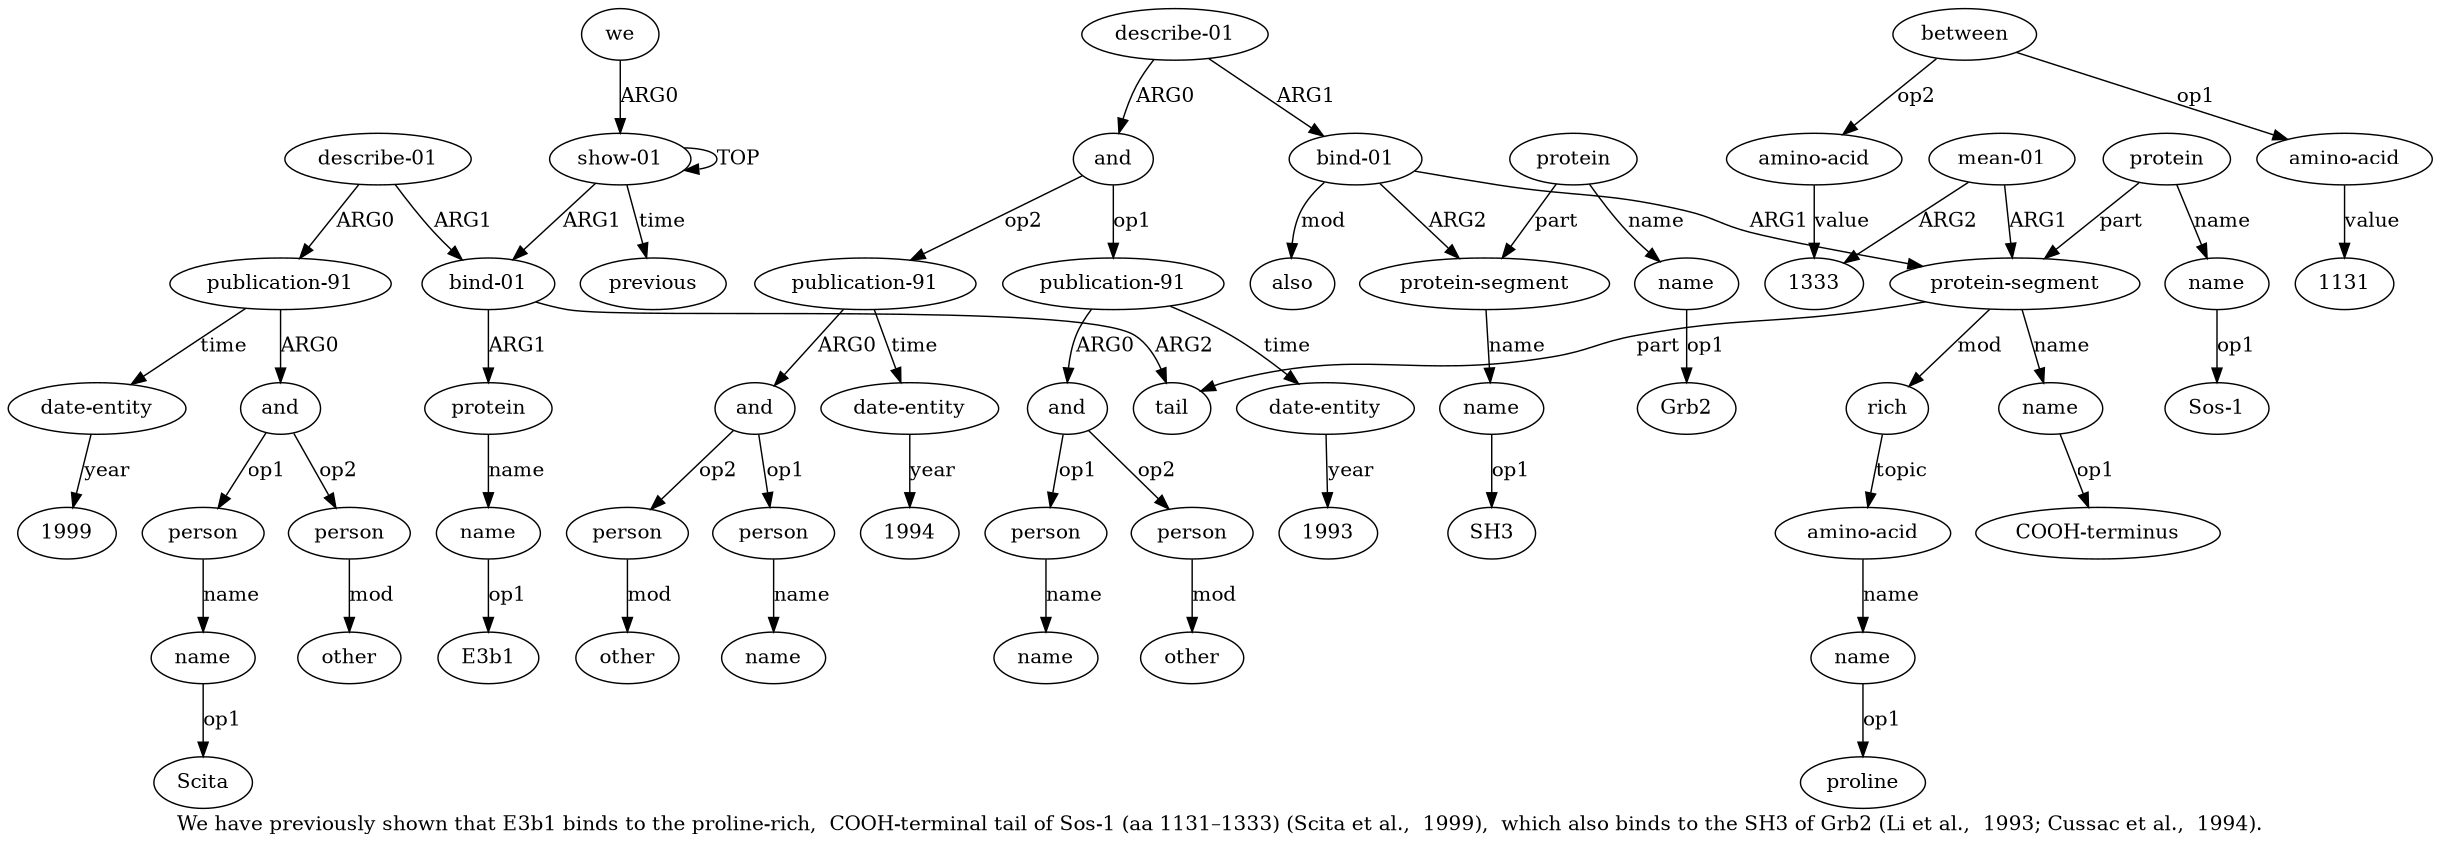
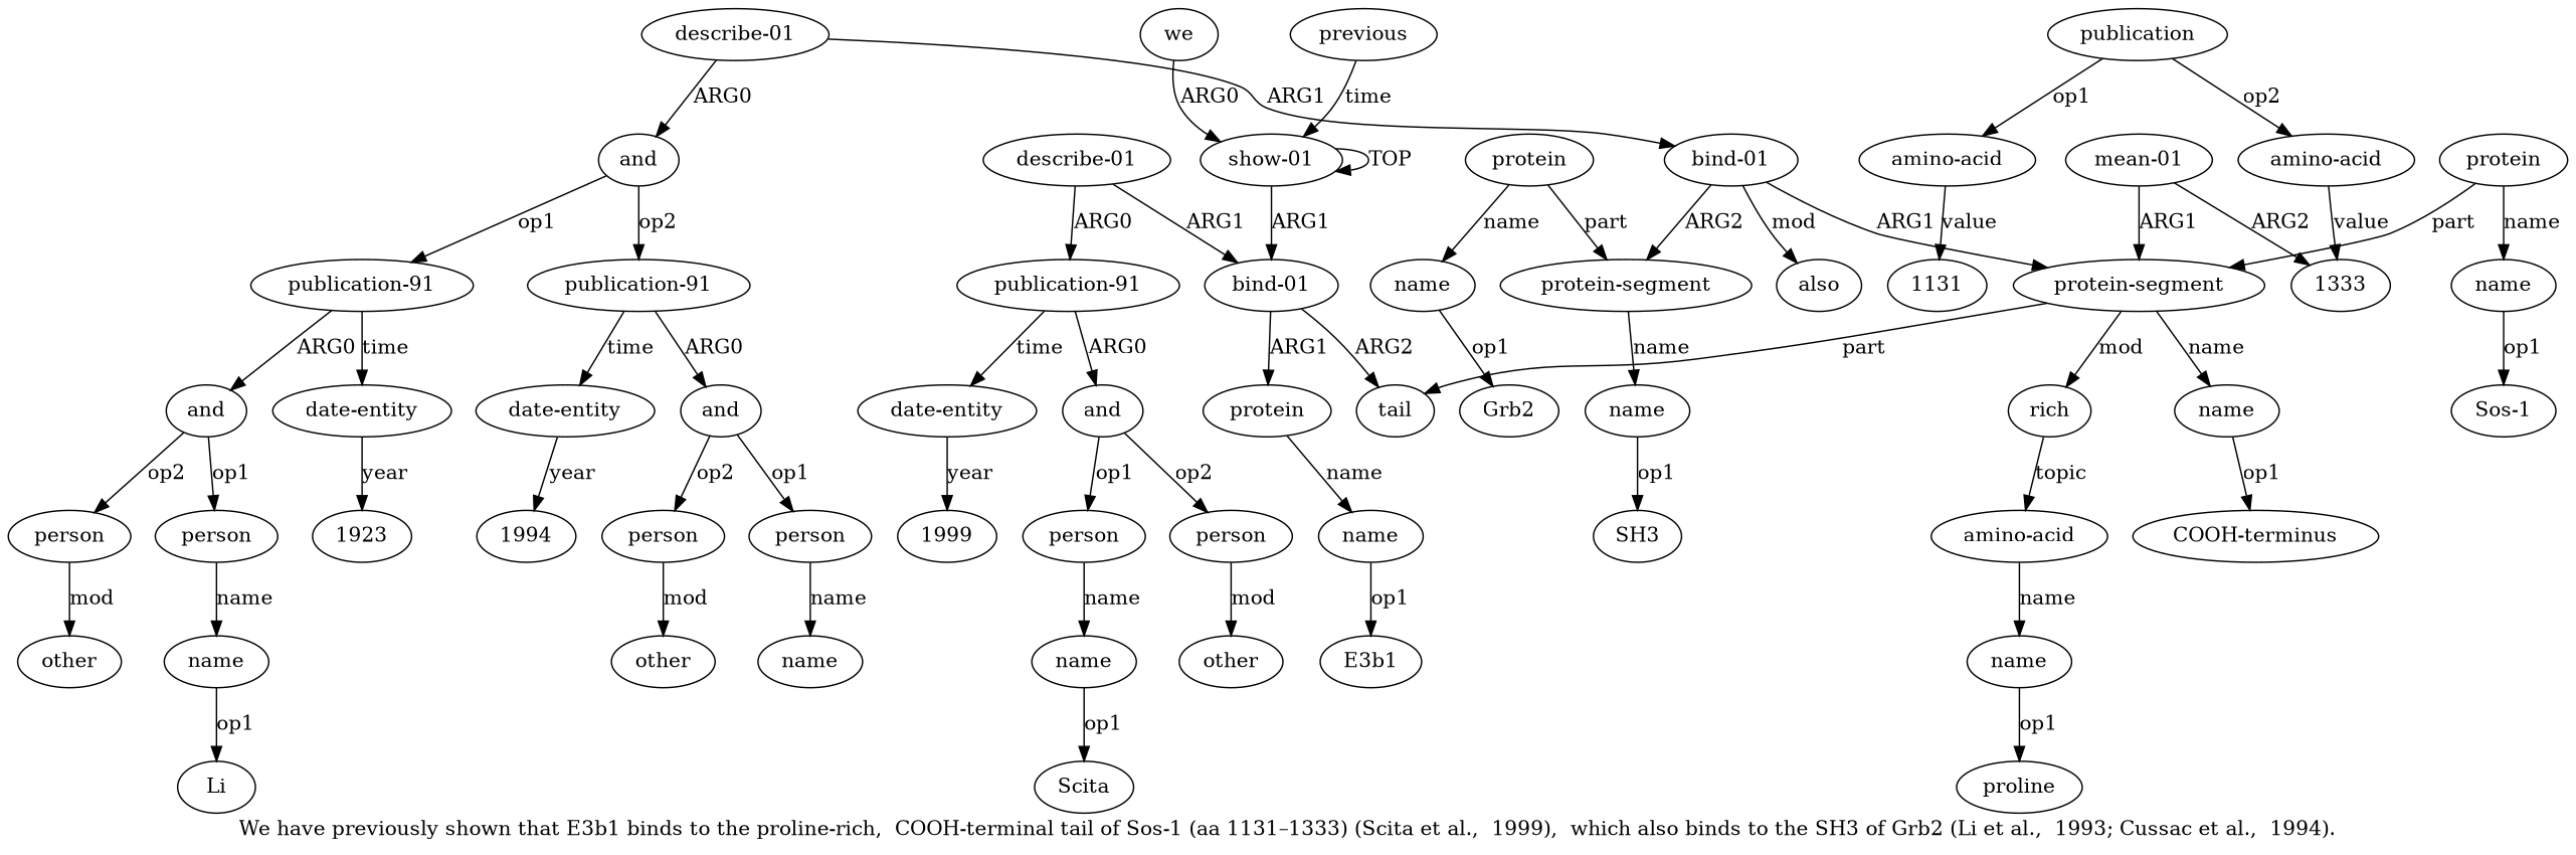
  digraph {
    label="We have previously shown that E3b1 binds to the proline-rich,  COOH-terminal tail of Sos-1 (aa 1131–1333) (Scita et al.,  1999),  which also binds to the SH3 of Grb2 (Li et al.,  1993; Cussac et al.,  1994)."
    node [color=black gold_ind=-1 gold_label=name test_ind=-1 test_label=name]
    edge [color=black gold_label=op1 test_label=op1]
    n1 [gold_ind=20 gold_label=and label=and test_ind=20 test_label=and]
    n2 [gold_ind=21 gold_label="publication-91" label="publication-91" test_ind=21 test_label="publication-91"]
    n3 [gold_ind=28 gold_label="publication-91" label="publication-91" test_ind=28 test_label="publication-91"]
    n4 [gold_ind=22 gold_label=and label=and test_ind=22 test_label=and]
    n5 [gold_ind=27 gold_label="date-entity" label="date-entity" test_ind=27 test_label="date-entity"]
    n6 [gold_ind=29 gold_label=and label=and test_ind=29 test_label=and]
    n7 [gold_ind=34 gold_label="date-entity" label="date-entity" test_ind=34 test_label="date-entity"]
    n8 [gold_ind=23 gold_label=person label=person test_ind=23 test_label=person]
    n9 [gold_ind=25 gold_label=person label=person test_ind=25 test_label=person]
-   n10 [gold_label=1993 label=1993 test_label=1993]
+   n10 [gold_label=1993 label=1923 test_label=1993]
    n11 [gold_ind=30 gold_label=person label=person test_ind=30 test_label=person]
    n12 [gold_ind=32 gold_label=person label=person test_ind=32 test_label=person]
    n13 [gold_label=1994 label=1994 test_label=1994]
    n14 [gold_ind=24 label=name test_ind=24]
    n15 [gold_ind=26 gold_label=other label=other test_ind=26 test_label=other]
+   n16 [gold_label=Li label=Li test_label=Li]
    n17 [gold_ind=31 label=name test_ind=31]
    n18 [gold_ind=33 gold_label=other label=other test_ind=33 test_label=other]
    n19 [gold_label="COOH-terminus" label="COOH-terminus" test_label="COOH-terminus"]
    n20 [gold_ind=37 gold_label="amino-acid" label="amino-acid" test_ind=37 test_label="amino-acid"]
    n21 [gold_label=1131 label=1131 test_label=1131]
-   n22 [gold_ind=36 gold_label=between label=between test_ind=36 test_label=between]
+   n22 [gold_ind=36 gold_label=between label=publication test_ind=36 test_label=between]
    n23 [gold_ind=38 gold_label="amino-acid" label="amino-acid" test_ind=38 test_label="amino-acid"]
    n24 [gold_label=1333 label=1333 test_label=1333]
    n25 [gold_label=Scita label=Scita test_label=Scita]
    n26 [gold_ind=35 gold_label="mean-01" label="mean-01" test_ind=35 test_label="mean-01"]
    n27 [gold_ind=6 gold_label="protein-segment" label="protein-segment" test_ind=6 test_label="protein-segment"]
    n28 [gold_ind=5 gold_label=tail label=tail test_ind=5 test_label=tail]
    n29 [gold_ind=7 label=name test_ind=7]
    n30 [gold_ind=8 gold_label=rich label=rich test_ind=8 test_label=rich]
    n31 [gold_ind=9 gold_label="amino-acid" label="amino-acid" test_ind=9 test_label="amino-acid"]
    n32 [gold_label="Sos-1" label="Sos-1" test_label="Sos-1"]
    n33 [gold_label=E3b1 label=E3b1 test_label=E3b1]
    n34 [gold_label=proline label=proline test_label=proline]
    n35 [gold_ind=15 label=name test_ind=15]
    n36 [gold_label=SH3 label=SH3 test_label=SH3]
    n37 [gold_ind=14 gold_label="protein-segment" label="protein-segment" test_ind=14 test_label="protein-segment"]
    n38 [gold_ind=17 label=name test_ind=17]
    n39 [gold_label=Grb2 label=Grb2 test_label=Grb2]
    n40 [gold_ind=16 gold_label=protein label=protein test_ind=16 test_label=protein]
    n41 [gold_ind=11 gold_label=protein label=protein test_ind=11 test_label=protein]
    n42 [gold_ind=12 label=name test_ind=12]
    n43 [gold_ind=10 label=name test_ind=10]
    n44 [gold_ind=13 gold_label="bind-01" label="bind-01" test_ind=13 test_label="bind-01"]
    n45 [gold_ind=18 gold_label=also label=also test_ind=18 test_label=also]
    n46 [gold_ind=39 gold_label="describe-01" label="describe-01" test_ind=39 test_label="describe-01"]
    n47 [gold_ind=2 gold_label="bind-01" label="bind-01" test_ind=2 test_label="bind-01"]
    n48 [gold_ind=40 gold_label="publication-91" label="publication-91" test_ind=40 test_label="publication-91"]
    n49 [gold_ind=3 gold_label=protein label=protein test_ind=3 test_label=protein]
    n50 [gold_ind=46 gold_label="date-entity" label="date-entity" test_ind=46 test_label="date-entity"]
    n51 [gold_ind=41 gold_label=and label=and test_ind=41 test_label=and]
    n52 [gold_ind=4 label=name test_ind=4]
    n53 [gold_label=1999 label=1999 test_label=1999]
    n54 [gold_ind=44 gold_label=person label=person test_ind=44 test_label=person]
    n55 [gold_ind=42 gold_label=person label=person test_ind=42 test_label=person]
    n56 [gold_ind=19 gold_label="describe-01" label="describe-01" test_ind=19 test_label="describe-01"]
    n57 [gold_ind=1 gold_label=we label=we test_ind=1 test_label=we]
    n58 [gold_ind=0 gold_label="show-01" label="show-01" test_ind=0 test_label="show-01"]
    n59 [gold_ind=47 gold_label=previous label=previous test_ind=47 test_label=previous]
    n60 [gold_ind=45 gold_label=other label=other test_ind=45 test_label=other]
    n61 [gold_ind=43 label=name test_ind=43]
    n1 -> n2 [label=op1]
    n1 -> n3 [gold_label=op2 label=op2 test_label=op2]
    n2 -> n4 [gold_label=ARG0 label=ARG0 test_label=ARG0]
    n2 -> n5 [gold_label=time label=time test_label=time]
    n3 -> n6 [gold_label=ARG0 label=ARG0 test_label=ARG0]
    n3 -> n7 [gold_label=time label=time test_label=time]
    n4 -> n8 [label=op1]
    n4 -> n9 [gold_label=op2 label=op2 test_label=op2]
    n5 -> n10 [gold_label=year label=year test_label=year]
    n6 -> n11 [label=op1]
    n6 -> n12 [gold_label=op2 label=op2 test_label=op2]
    n7 -> n13 [gold_label=year label=year test_label=year]
    n8 -> n14 [gold_label=name label=name test_label=name]
    n9 -> n15 [gold_label=mod label=mod test_label=mod]
    n11 -> n17 [gold_label=name label=name test_label=name]
    n12 -> n18 [gold_label=mod label=mod test_label=mod]
+   n14 -> n16 [label=op1]
    n20 -> n21 [gold_label=value label=value test_label=value]
    n22 -> n20 [label=op1]
    n22 -> n23 [gold_label=op2 label=op2 test_label=op2]
    n23 -> n24 [gold_label=value label=value test_label=value]
    n26 -> n24 [gold_label=ARG2 label=ARG2 test_label=ARG2]
    n26 -> n27 [gold_label=ARG1 label=ARG1 test_label=ARG1]
    n27 -> n28 [gold_label=part label=part test_label=part]
    n27 -> n29 [gold_label=name label=name test_label=name]
    n27 -> n30 [gold_label=mod label=mod test_label=mod]
    n29 -> n19 [label=op1]
    n30 -> n31 [gold_label=topic label=topic test_label=topic]
    n31 -> n43 [gold_label=name label=name test_label=name]
    n35 -> n36 [label=op1]
    n37 -> n35 [gold_label=name label=name test_label=name]
    n38 -> n39 [label=op1]
    n40 -> n37 [gold_label=part label=part test_label=part]
    n40 -> n38 [gold_label=name label=name test_label=name]
    n41 -> n27 [gold_label=part label=part test_label=part]
    n41 -> n42 [gold_label=name label=name test_label=name]
    n42 -> n32 [label=op1]
    n43 -> n34 [label=op1]
    n44 -> n27 [gold_label=ARG1 label=ARG1 test_label=ARG1]
    n44 -> n37 [gold_label=ARG2 label=ARG2 test_label=ARG2]
    n44 -> n45 [gold_label=mod label=mod test_label=mod]
    n46 -> n47 [gold_label=ARG1 label=ARG1 test_label=ARG1]
    n46 -> n48 [gold_label=ARG0 label=ARG0 test_label=ARG0]
    n47 -> n28 [gold_label=ARG2 label=ARG2 test_label=ARG2]
    n47 -> n49 [gold_label=ARG1 label=ARG1 test_label=ARG1]
    n48 -> n50 [gold_label=time label=time test_label=time]
    n48 -> n51 [gold_label=ARG0 label=ARG0 test_label=ARG0]
    n49 -> n52 [gold_label=name label=name test_label=name]
    n50 -> n53 [gold_label=year label=year test_label=year]
    n51 -> n54 [gold_label=op2 label=op2 test_label=op2]
    n51 -> n55 [label=op1]
    n52 -> n33 [label=op1]
    n54 -> n60 [gold_label=mod label=mod test_label=mod]
    n55 -> n61 [gold_label=name label=name test_label=name]
    n56 -> n1 [gold_label=ARG0 label=ARG0 test_label=ARG0]
    n56 -> n44 [gold_label=ARG1 label=ARG1 test_label=ARG1]
    n57 -> n58 [gold_label=ARG0 label=ARG0 test_label=ARG0]
    n58 -> n47 [gold_label=ARG1 label=ARG1 test_label=ARG1]
    n58 -> n58 [gold_label=TOP label=TOP test_label=TOP]
-   n58 -> n59 [gold_label=time label=time test_label=time]
+   n59 -> n58 [gold_label=time label=time test_label=time]
    n61 -> n25 [label=op1]
  }
